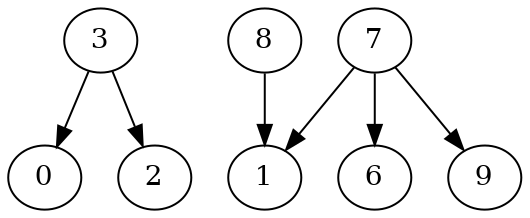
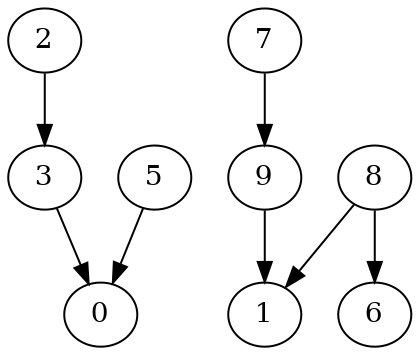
  digraph {
    splines=true
    node [shape=ellipse]
    n1 [height=0.3 label=0 width=0.3]
    n2 [height=0.3 label=1 width=0.3]
    n3 [height=0.3 label=2 width=0.3]
    n4 [height=0.3 label=3 width=0.3]
+   n5 [height=0.3 label=5 width=0.3]
    n6 [height=0.3 label=6 width=0.3]
    n7 [height=0.3 label=7 width=0.3]
    n8 [height=0.3 label=9 width=0.3]
    n9 [height=0.3 label=8 width=0.3]
    n4 -> n1
-   n4 -> n3
-   n7 -> n2
-   n7 -> n6
+   n3 -> n4
+   n5 -> n1
+   n8 -> n2
+   n9 -> n6
    n7 -> n8
    n9 -> n2
  }
